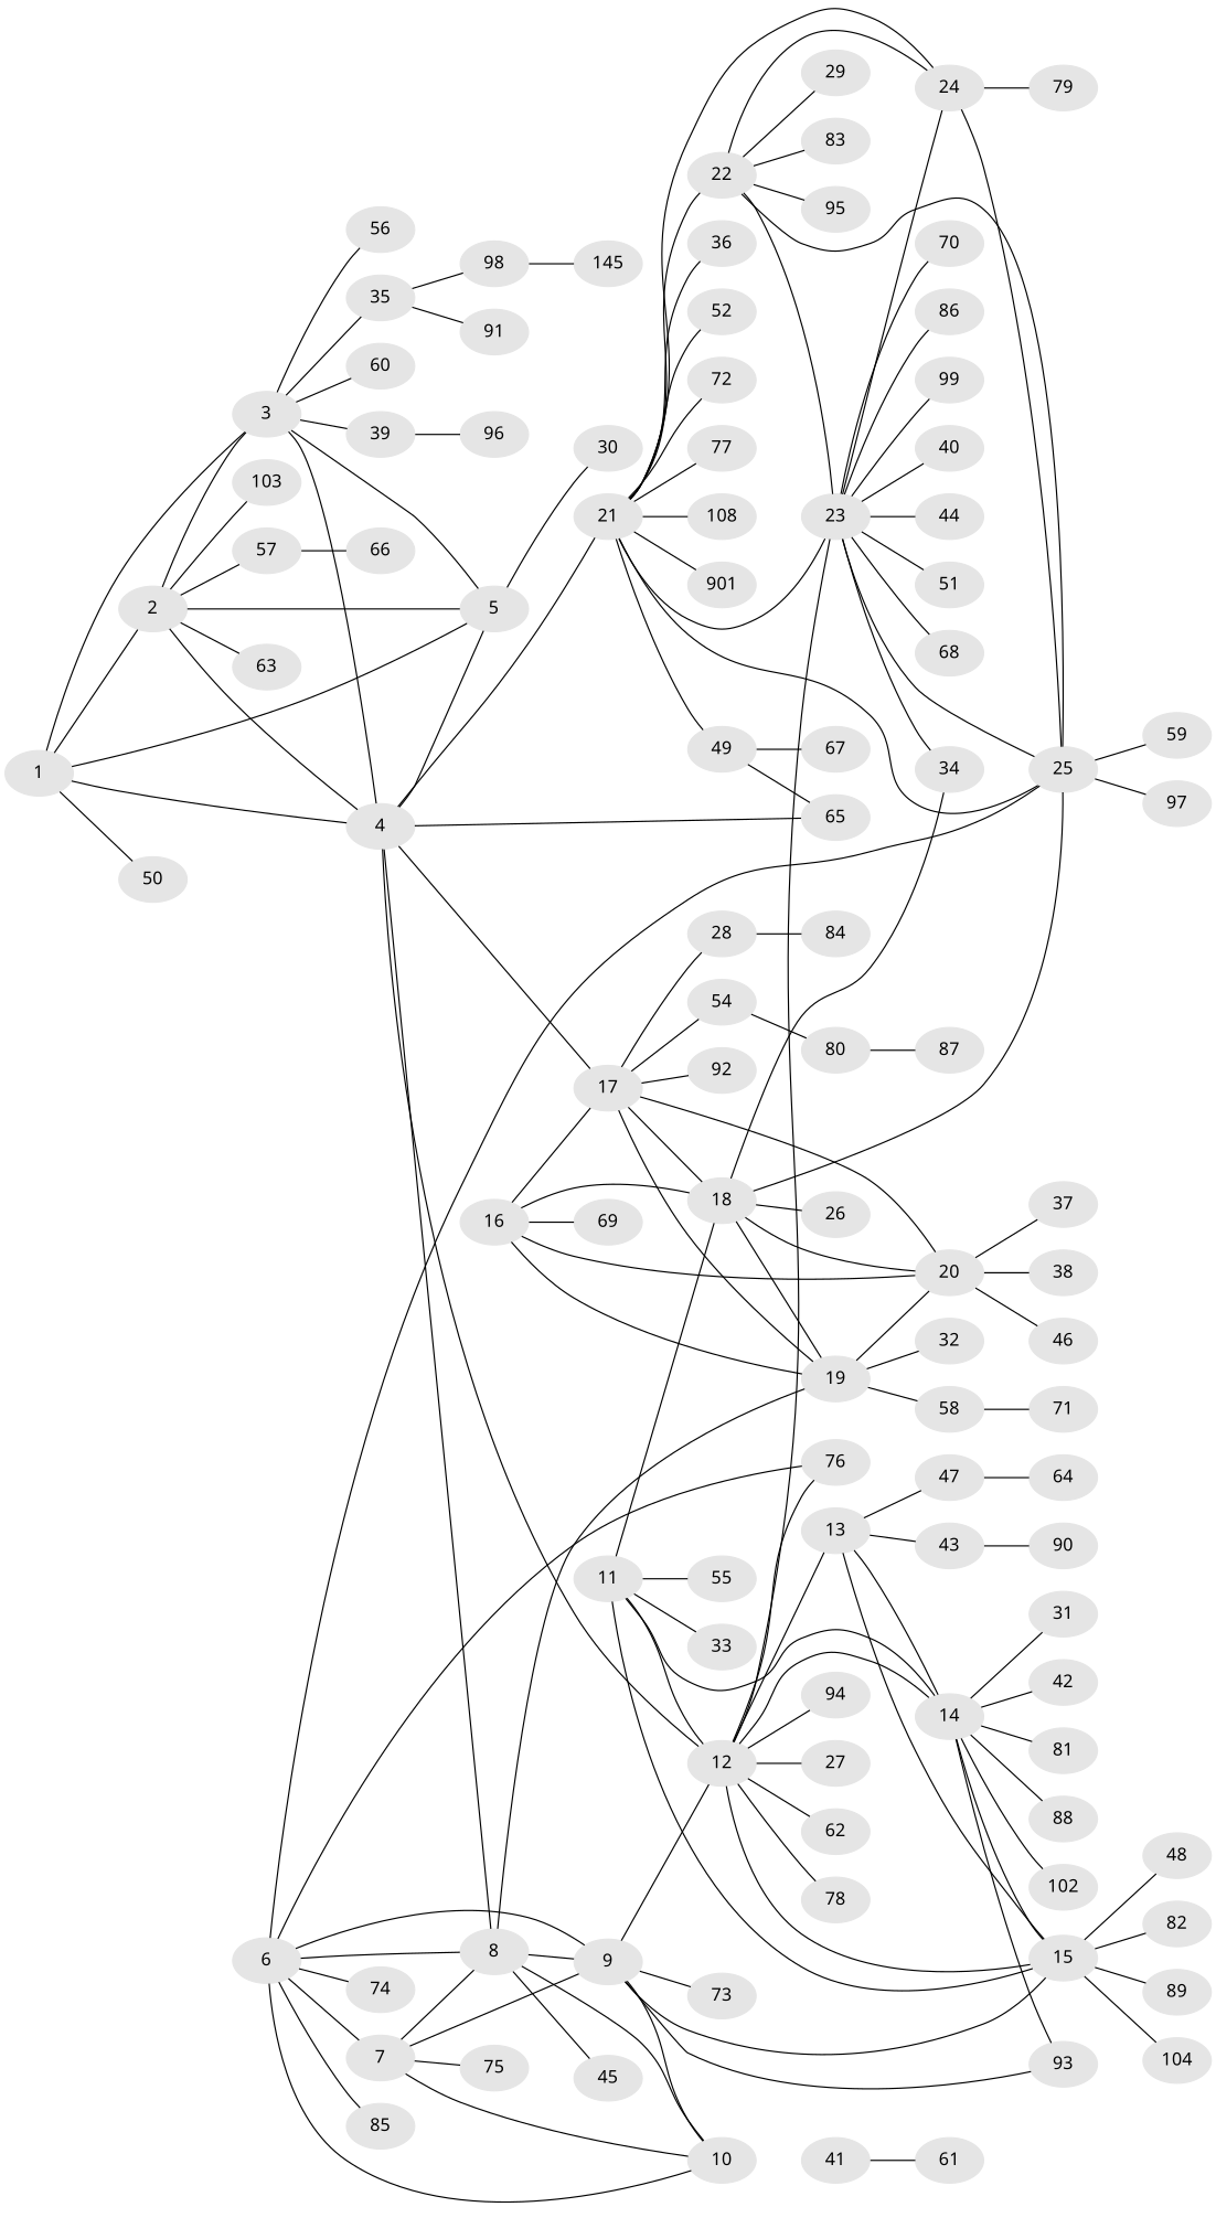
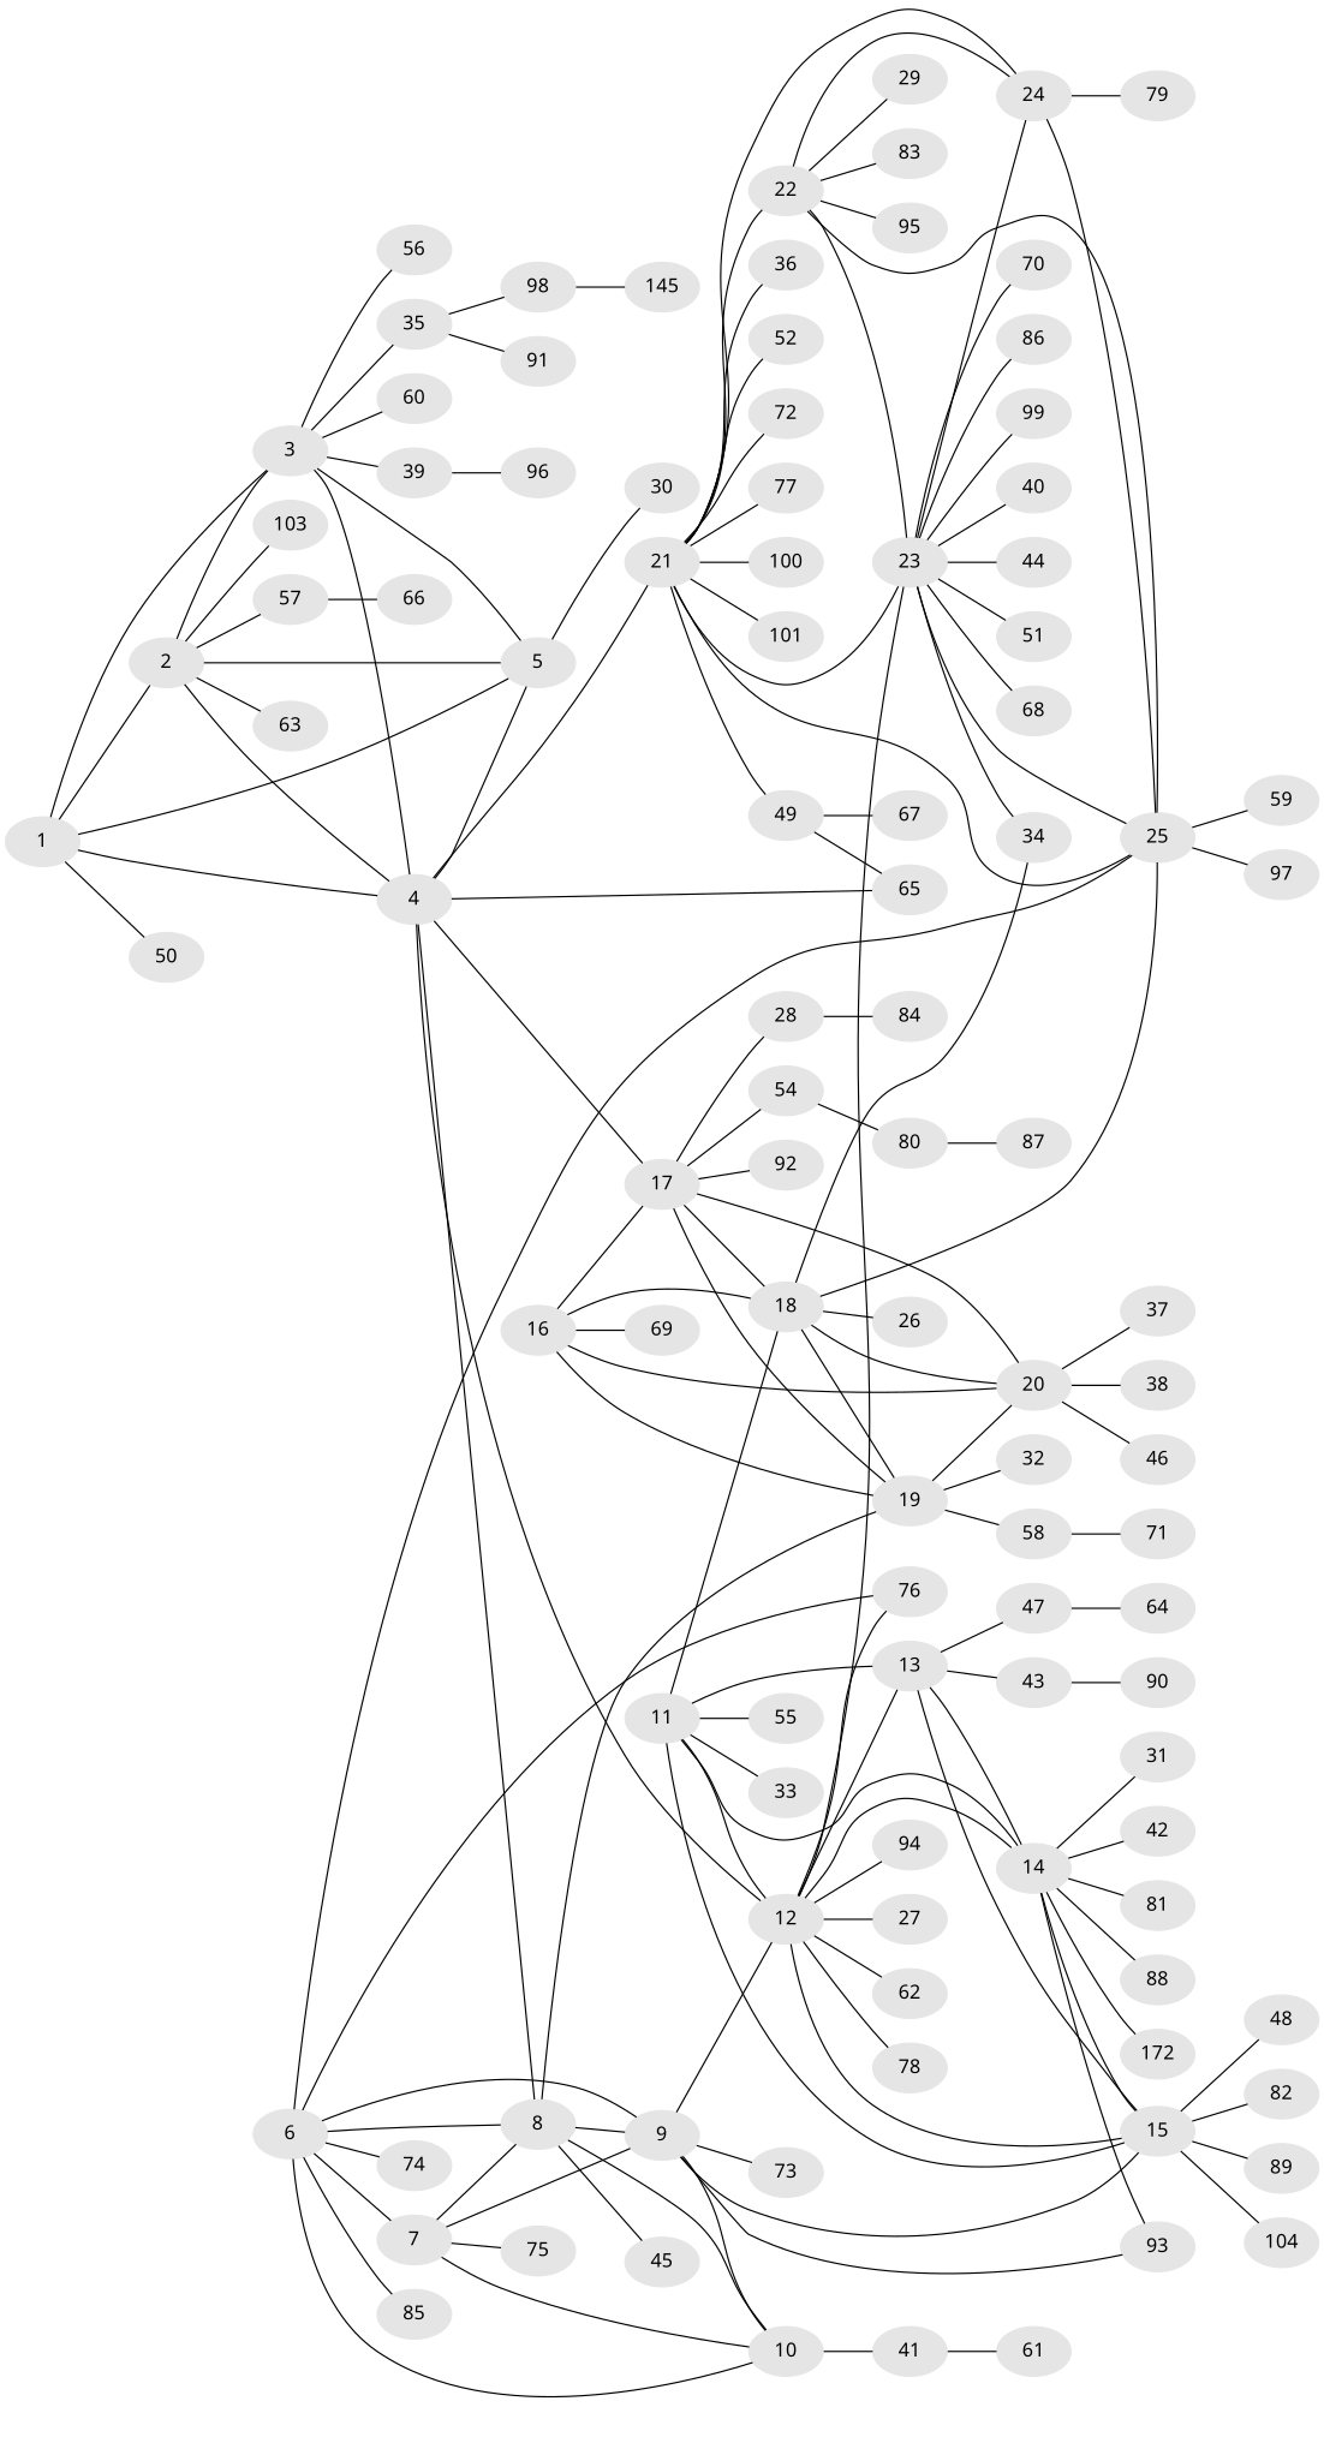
  graph {
    fontname="Noto Sans"
    rankdir=LR
    node [color=gray90 fontname="Noto Sans" style=filled]
    edge [fontname="Noto Sans"]
    1
    2
    3
    4
    5
    50
    57
    63
    103
    35
    39
    56
    60
    8
    12
    17
    21
    65
    30
    66
    91
    98
    96
    9
    10
    19
    45
    76
    13
    14
    15
    23
    27
    62
    78
    94
    18
    20
    28
    54
    92
    25
    22
    24
    36
    49
    52
    72
    77
-   100 [label=108]
-   101 [label=901]
+   100
+   101
    6
    7
    74
    85
    75
    73
    93
    41
    59
    97
    32
    58
    61
    11
    33
    55
    43
    47
    31
    42
    81
    88
-   102
+   102 [label=172]
    48
    82
    89
    104
    26
    34
    40
    44
    51
    68
    70
    86
    99
    90
    64
    16
    69
    37
    38
    46
    84
    80
    71
    29
    83
    95
    79
    67
    n103 [label=145]
    87
    1 -- 2
    1 -- 3
    1 -- 4
    1 -- 5
    1 -- 50
    2 -- 3
    2 -- 4
    2 -- 5
    2 -- 57
    2 -- 63
    2 -- 103
    3 -- 4
    3 -- 5
    3 -- 35
    3 -- 39
    3 -- 56
    3 -- 60
    4 -- 5
    4 -- 8
    4 -- 12
    4 -- 17
    4 -- 21
    4 -- 65
    5 -- 30
    57 -- 66
    35 -- 91
    35 -- 98
    39 -- 96
    8 -- 9
    8 -- 10
    8 -- 19
    8 -- 45
    12 -- 76
    12 -- 13
    12 -- 14
    12 -- 15
    12 -- 23
    12 -- 27
    12 -- 62
    12 -- 78
    12 -- 94
    17 -- 19
    17 -- 18
    17 -- 20
    17 -- 28
    17 -- 54
    17 -- 92
    21 -- 23
    21 -- 25
    21 -- 22
    21 -- 24
    21 -- 36
    21 -- 49
    21 -- 52
    21 -- 72
    21 -- 77
    21 -- 100
    21 -- 101
    98 -- n103
    9 -- 12
    9 -- 10
    9 -- 15
    9 -- 73
    9 -- 93
+   10 -- 41
    19 -- 20
    19 -- 32
    19 -- 58
    13 -- 14
    13 -- 15
    13 -- 43
    13 -- 47
    14 -- 15
    14 -- 93
    14 -- 31
    14 -- 42
    14 -- 81
    14 -- 88
    14 -- 102
    15 -- 48
    15 -- 82
    15 -- 89
    15 -- 104
    23 -- 25
    23 -- 24
    23 -- 34
    23 -- 40
    23 -- 44
    23 -- 51
    23 -- 68
    23 -- 70
    23 -- 86
    23 -- 99
    18 -- 19
    18 -- 20
    18 -- 25
    18 -- 26
    18 -- 34
    20 -- 37
    20 -- 38
    20 -- 46
    28 -- 84
    54 -- 80
    25 -- 59
    25 -- 97
    22 -- 23
    22 -- 25
    22 -- 24
    22 -- 29
    22 -- 83
    22 -- 95
    24 -- 25
    24 -- 79
    49 -- 65
    49 -- 67
    6 -- 8
    6 -- 9
    6 -- 10
    6 -- 76
    6 -- 25
    6 -- 7
    6 -- 74
    6 -- 85
    7 -- 8
    7 -- 9
    7 -- 10
    7 -- 75
    41 -- 61
    58 -- 71
    11 -- 12
+   11 -- 13
    11 -- 14
    11 -- 15
    11 -- 18
    11 -- 33
    11 -- 55
    43 -- 90
    47 -- 64
    16 -- 17
    16 -- 19
    16 -- 18
    16 -- 20
    16 -- 69
    80 -- 87
  }
